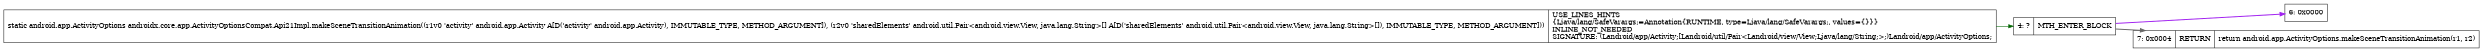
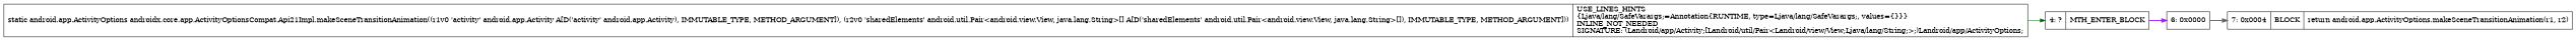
  digraph {
    rankdir=LR
    node [shape=record]
    edge [style=bold]
    n1 [label="{4\:\ ?|MTH_ENTER_BLOCK\l}"]
    n2 [label="{6\:\ 0x0000}"]
-   n3 [label="{7\:\ 0x0004|RETURN\l|return android.app.ActivityOptions.makeSceneTransitionAnimation(r1, r2)\l}"]
+   n3 [label="{7\:\ 0x0004|BLOCK\l|return android.app.ActivityOptions.makeSceneTransitionAnimation(r1, r2)\l}"]
    n4 [label="{static android.app.ActivityOptions androidx.core.app.ActivityOptionsCompat.Api21Impl.makeSceneTransitionAnimation((r1v0 'activity' android.app.Activity A[D('activity' android.app.Activity), IMMUTABLE_TYPE, METHOD_ARGUMENT]), (r2v0 'sharedElements' android.util.Pair\<android.view.View, java.lang.String\>[] A[D('sharedElements' android.util.Pair\<android.view.View, java.lang.String\>[]), IMMUTABLE_TYPE, METHOD_ARGUMENT]))  | USE_LINES_HINTS\l\{Ljava\/lang\/SafeVarargs;=Annotation\{RUNTIME, type=Ljava\/lang\/SafeVarargs;, values=\{\}\}\}\lINLINE_NOT_NEEDED\lSIGNATURE: (Landroid\/app\/Activity;[Landroid\/util\/Pair\<Landroid\/view\/View;Ljava\/lang\/String;\>;)Landroid\/app\/ActivityOptions;\l}"]
    n1 -> n2 [color=purple]
-   n1 -> n3 [color=gray40]
+   n2 -> n3 [color=gray40]
    n4 -> n1 [color=darkgreen style=solid]
  }
